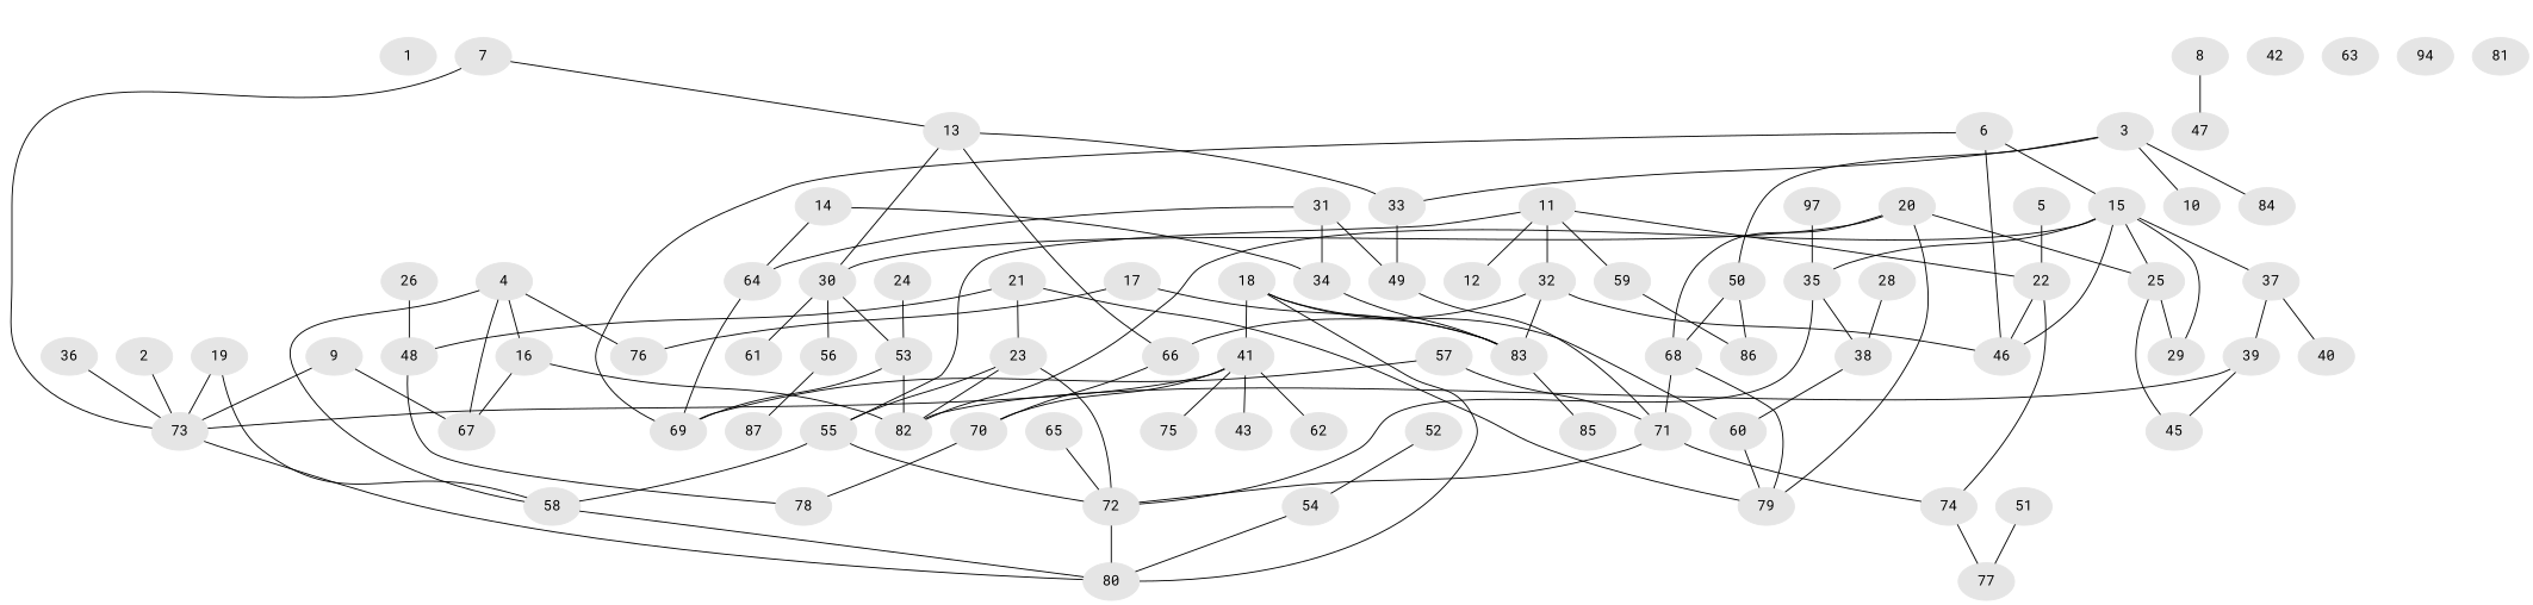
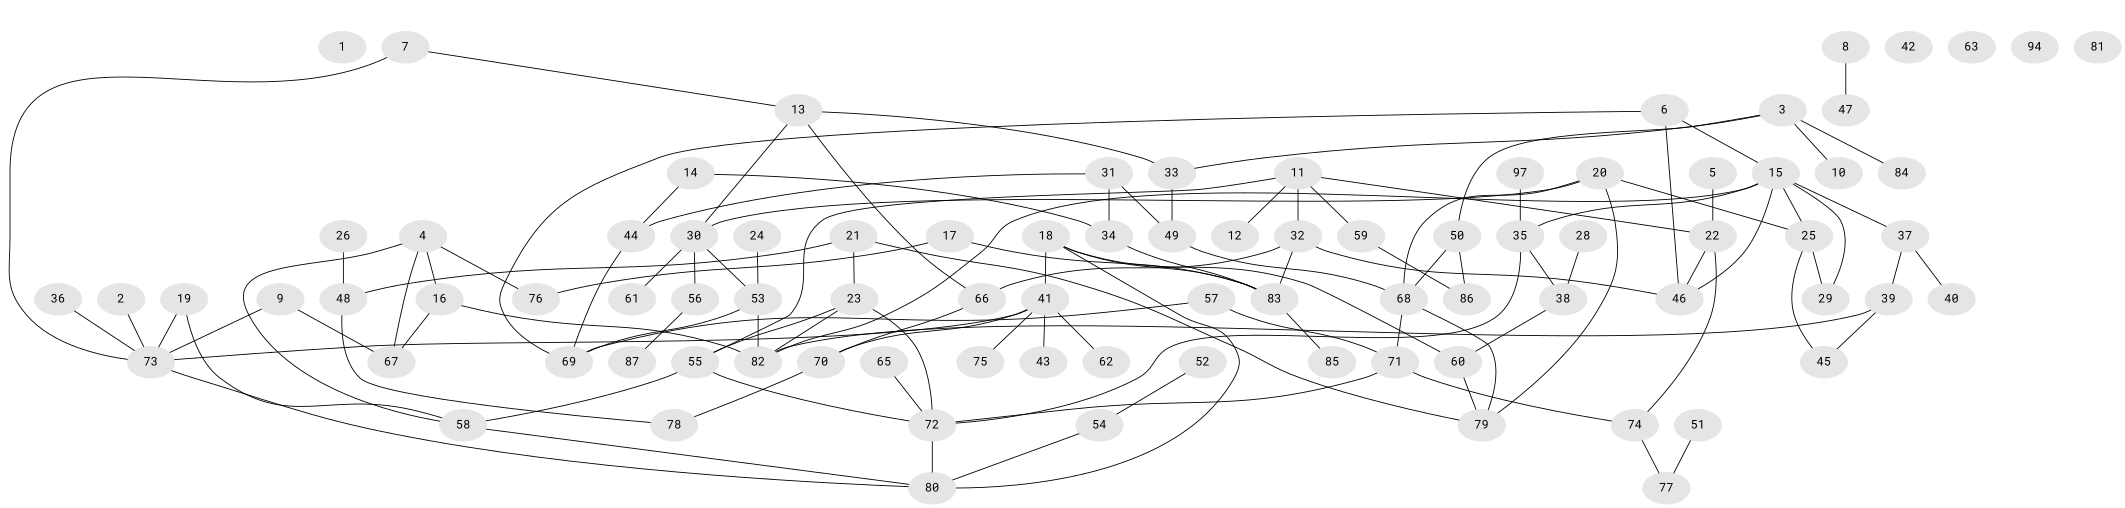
  graph {
    fontname="Roboto Mono"
    node [color=gray90 fontname="Roboto Mono" style=filled]
    edge [fontname="Roboto Mono"]
    1
    2
    73
    80
    3
    10
    33
    50
    84
    49
    68
    86
    4
    16
    58
    67
    76
    82
    5
    22
    46
    74
    6
    15
    69
    25
    29
    35
    37
    7
    13
    30
    66
    8
    47
    9
    11
    12
    32
    55
    59
    83
    72
    53
    56
    61
    70
    14
    34
-   44 [label=64]
+   44
    45
    38
    39
    40
    17
    85
    18
    41
    60
    43
    62
    75
    79
    19
    20
    71
    21
    23
    48
    78
    77
    24
    26
    n74 [label=97]
    28
    87
    31
    36
    42
    51
    52
    54
    57
    63
    n85 [label=94]
    65
    81
    2 -- 73
    73 -- 80
    3 -- 10
    3 -- 33
    3 -- 50
    3 -- 84
    33 -- 49
    50 -- 68
    50 -- 86
-   49 -- 71
+   49 -- 68
    68 -- 79
    68 -- 71
    4 -- 16
    4 -- 58
    4 -- 67
    4 -- 76
    16 -- 67
    16 -- 82
    58 -- 80
    5 -- 22
    22 -- 46
    22 -- 74
    74 -- 77
    6 -- 46
    6 -- 15
    6 -- 69
    15 -- 82
    15 -- 46
    15 -- 25
    15 -- 29
    15 -- 35
    15 -- 37
    25 -- 29
    25 -- 45
    35 -- 72
    35 -- 38
    37 -- 39
    37 -- 40
    7 -- 73
    7 -- 13
    13 -- 33
    13 -- 30
    13 -- 66
    30 -- 53
    30 -- 56
    30 -- 61
    66 -- 70
    8 -- 47
    9 -- 73
    9 -- 67
    11 -- 22
    11 -- 12
    11 -- 32
    11 -- 55
    11 -- 59
    32 -- 46
    32 -- 66
    32 -- 83
    55 -- 58
    55 -- 72
    59 -- 86
    83 -- 85
    72 -- 80
    53 -- 82
    53 -- 69
    56 -- 87
    70 -- 78
    14 -- 34
    14 -- 44
    34 -- 83
    44 -- 69
    38 -- 60
    39 -- 82
    39 -- 45
    17 -- 76
    17 -- 83
    18 -- 80
    18 -- 83
    18 -- 41
    18 -- 60
    41 -- 73
    41 -- 70
    41 -- 43
    41 -- 62
    41 -- 75
    60 -- 79
    19 -- 73
    19 -- 58
    20 -- 68
    20 -- 25
    20 -- 30
    20 -- 79
    71 -- 74
    71 -- 72
    21 -- 79
    21 -- 23
    21 -- 48
    23 -- 82
    23 -- 55
    23 -- 72
    48 -- 78
    24 -- 53
    26 -- 48
    n74 -- 35
    28 -- 38
    31 -- 49
    31 -- 34
    31 -- 44
    36 -- 73
    51 -- 77
    52 -- 54
    54 -- 80
    57 -- 69
    57 -- 71
    65 -- 72
  }
